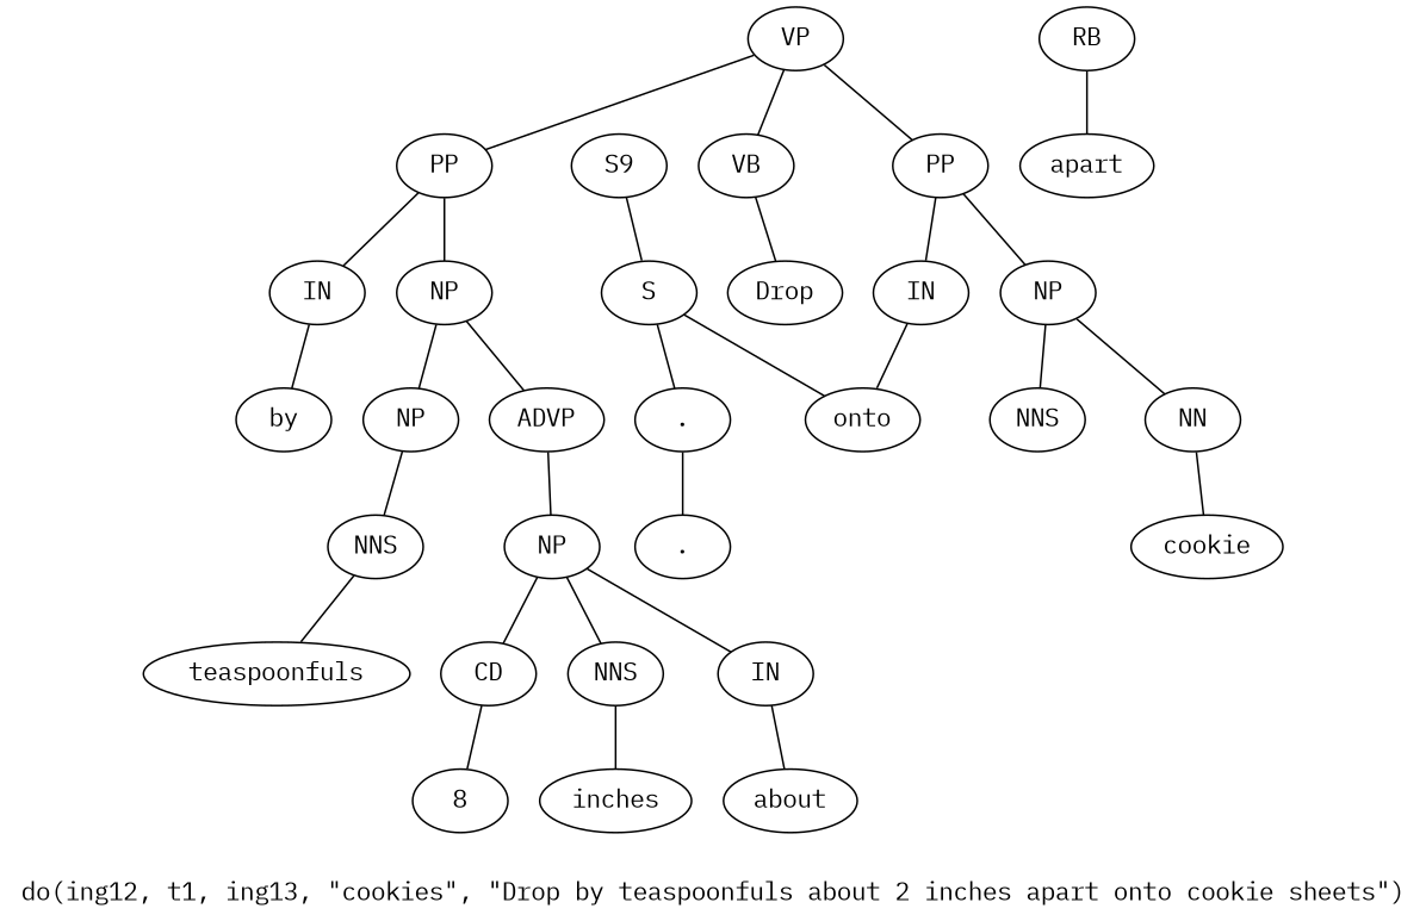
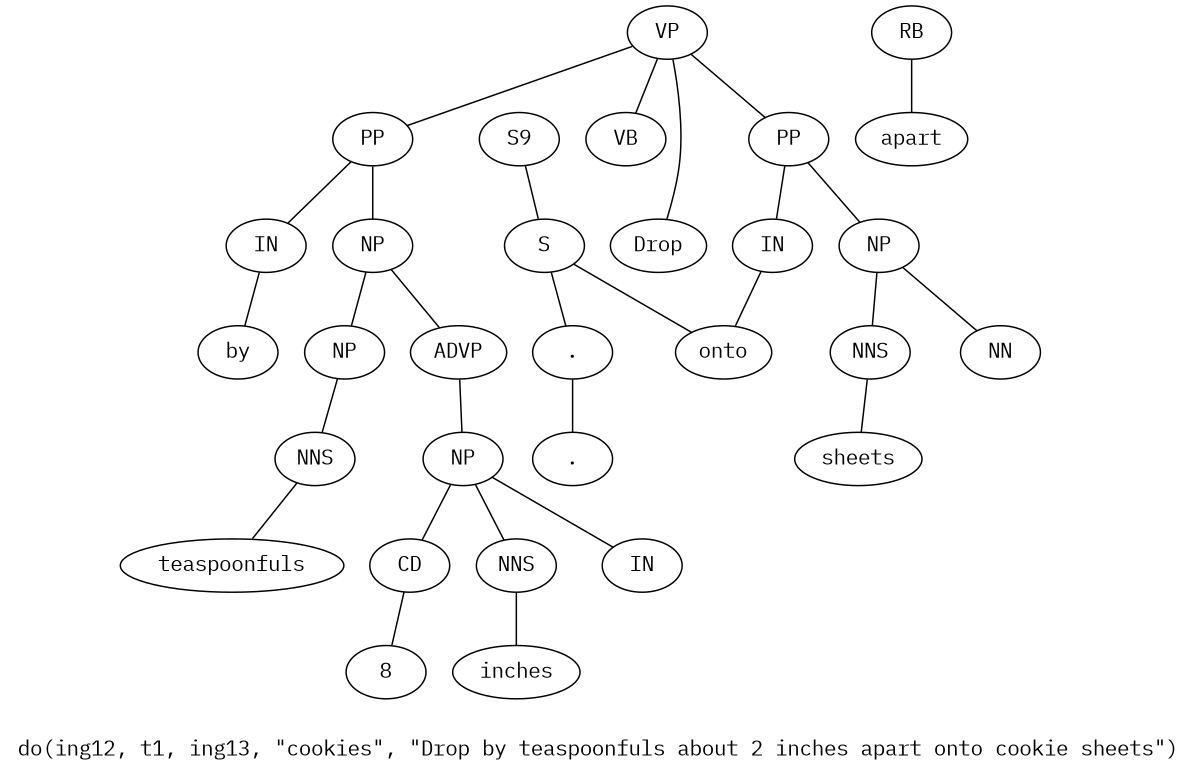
  graph {
    fontname="IBM Plex Mono"
    label="do(ing12, t1, ing13, \"cookies\", \"Drop by teaspoonfuls about 2 inches apart onto cookie sheets\")"
    node [fontname="IBM Plex Mono"]
    edge [fontname="IBM Plex Mono"]
    n1 [label=S9]
    n2 [label=S]
    n3 [label="."]
    n4 [label=onto]
    n5 [label=VP]
    n6 [label=VB]
    n7 [label=PP]
    n8 [label=PP]
    n9 [label="."]
    n10 [label=Drop]
    n11 [label=IN]
    n12 [label=NP]
    n13 [label=IN]
    n14 [label=NP]
    n15 [label=by]
    n16 [label=NP]
    n17 [label=ADVP]
    n18 [label=NNS]
    n19 [label=NP]
    n20 [label=teaspoonfuls]
    n21 [label=IN]
    n22 [label=CD]
    n23 [label=NNS]
    n24 [label=RB]
    n25 [label=apart]
-   n26 [label=about]
    n27 [label=8]
    n28 [label=inches]
    n29 [label=NN]
    n30 [label=NNS]
-   n31 [label=cookie]
+   n32 [label=sheets]
    n1 -- n2
    n2 -- n3
    n2 -- n4
    n3 -- n9
    n5 -- n6
    n5 -- n7
    n5 -- n8
-   n6 -- n10
+   n5 -- n10
    n7 -- n11
    n7 -- n12
    n8 -- n13
    n8 -- n14
    n11 -- n15
    n12 -- n16
    n12 -- n17
    n13 -- n4
    n14 -- n29
    n14 -- n30
    n16 -- n18
    n17 -- n19
    n18 -- n20
    n19 -- n21
    n19 -- n22
    n19 -- n23
-   n21 -- n26
    n22 -- n27
    n23 -- n28
    n24 -- n25
-   n29 -- n31
+   n30 -- n32
  }
